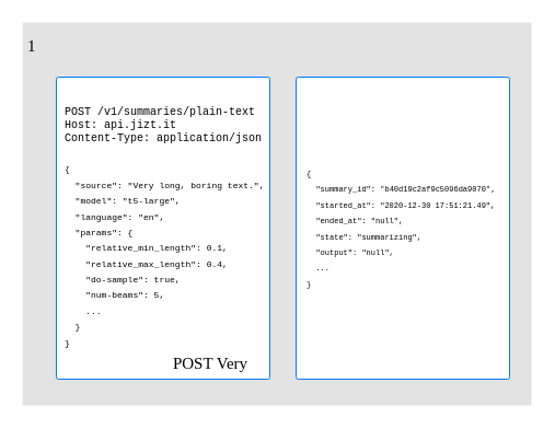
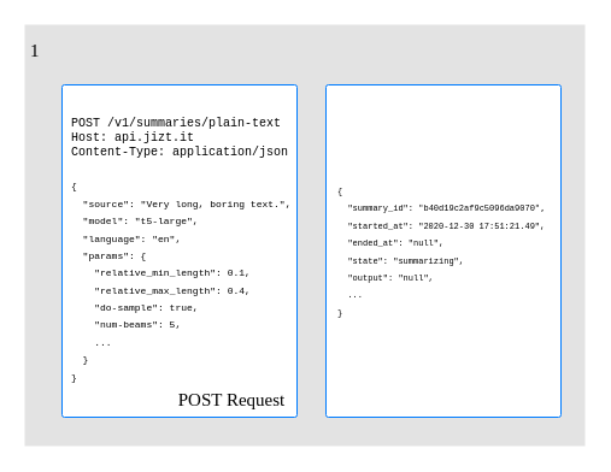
  <mxCell id="0" />
  <mxCell id="1" parent="0" />
  <mxCell id="2" value="" style="rounded=0;whiteSpace=wrap;html=1;strokeColor=none;fillColor=#E3E3E3;" vertex="1" parent="1"><mxGeometry x="20" y="20" width="465" height="350" as="geometry" /></mxCell>
  <mxCell id="3" value="1" style="text;html=1;strokeColor=none;fillColor=none;align=left;verticalAlign=middle;whiteSpace=wrap;rounded=0;fontFamily=Ubuntu;fontSource=https%3A%2F%2Ffonts.googleapis.com%2Fcss%3Ffamily%3DUbuntu;fontSize=15;" vertex="1" parent="1"><mxGeometry x="23" y="33.998" width="20" height="14.615" as="geometry" /></mxCell>
  <mxCell id="4" value="" style="rounded=1;whiteSpace=wrap;html=1;arcSize=1;strokeColor=#007cffff;fillColor=#FFFFFF;fontFamily=Ubuntu;fontSource=https%3A%2F%2Ffonts.googleapis.com%2Fcss%3Ffamily%3DUbuntu;" vertex="1" parent="1"><mxGeometry x="51" y="70" width="195" height="276" as="geometry" /></mxCell>
  <mxCell id="5" value="&lt;div style=&quot;font-size: 10px&quot;&gt;&lt;font style=&quot;font-size: 10px&quot;&gt;POST /v1/summaries/plain-text&lt;/font&gt;&lt;/div&gt;&lt;div style=&quot;font-size: 10px&quot;&gt;&lt;font style=&quot;font-size: 10px&quot;&gt;Host: api.jizt.it&lt;br&gt;&lt;/font&gt;&lt;/div&gt;&lt;div style=&quot;font-size: 10px&quot;&gt;&lt;font style=&quot;font-size: 10px&quot;&gt;Content-Type: application/json&lt;/font&gt;&lt;/div&gt;&lt;div&gt;&lt;br&gt;&lt;/div&gt;&lt;div&gt;&lt;font style=&quot;font-size: 8px&quot;&gt;{&lt;/font&gt;&lt;font style=&quot;font-size: 8px&quot;&gt;&lt;br&gt;&lt;/font&gt;&lt;/div&gt;&lt;div&gt;&lt;font style=&quot;font-size: 8px&quot;&gt;&amp;nbsp; &quot;source&quot;: &quot;Very long, boring text.&quot;,&lt;/font&gt;&lt;br&gt;&lt;font style=&quot;font-size: 8px&quot;&gt;&lt;font style=&quot;font-size: 8px&quot;&gt;&amp;nbsp; &quot;model&quot;: &quot;t5-large&quot;,&lt;/font&gt;&lt;/font&gt;&lt;br&gt;&lt;font style=&quot;font-size: 8px&quot;&gt;&lt;font style=&quot;font-size: 8px&quot;&gt;&lt;font style=&quot;font-size: 8px&quot;&gt;&lt;font style=&quot;font-size: 8px&quot;&gt;&lt;font style=&quot;font-size: 8px&quot;&gt;&amp;nbsp; &quot;language&quot;: &quot;en&quot;,&lt;/font&gt;&lt;/font&gt;&lt;/font&gt;&lt;/font&gt;&lt;/font&gt;&lt;/div&gt;&lt;div&gt;&lt;font style=&quot;font-size: 8px&quot;&gt;&amp;nbsp; &quot;params&quot;: {&lt;/font&gt;&lt;br&gt;&lt;font style=&quot;font-size: 8px&quot;&gt;&lt;font style=&quot;font-size: 8px&quot;&gt;&amp;nbsp;&amp;nbsp;&amp;nbsp; &quot;&lt;/font&gt;&lt;font style=&quot;font-size: 8px&quot;&gt;&lt;span&gt;relative_min_length&lt;/span&gt;&quot;: 0.1,&lt;/font&gt;&lt;/font&gt;&lt;/div&gt;&lt;div&gt;&lt;font style=&quot;font-size: 8px&quot;&gt;&amp;nbsp;&amp;nbsp;&amp;nbsp; &quot;&lt;/font&gt;&lt;font style=&quot;font-size: 8px&quot;&gt;&lt;span&gt;relative_max_length&lt;/span&gt;&quot;: 0.4,&lt;br&gt;&lt;/font&gt;&lt;/div&gt;&lt;font style=&quot;font-size: 8px&quot;&gt;&amp;nbsp;&amp;nbsp;&amp;nbsp; &quot;do-sample&quot;: true,&lt;br&gt;&lt;/font&gt;&lt;div&gt;&lt;font style=&quot;font-size: 8px&quot;&gt;&amp;nbsp;&amp;nbsp;&amp;nbsp; &quot;num-beams&quot;: 5,&lt;/font&gt;&lt;br&gt;&lt;font style=&quot;font-size: 8px&quot;&gt;&lt;font style=&quot;font-size: 8px&quot;&gt;&amp;nbsp;&amp;nbsp;&amp;nbsp; ...&lt;/font&gt;&lt;/font&gt;&lt;/div&gt;&lt;div&gt;&lt;font style=&quot;font-size: 8px&quot;&gt;&amp;nbsp; }&lt;/font&gt;&lt;font style=&quot;font-size: 8px&quot;&gt;&lt;font style=&quot;font-size: 8px&quot;&gt;&lt;font style=&quot;font-size: 8px&quot;&gt;&lt;br&gt;&lt;/font&gt;&lt;/font&gt;&lt;/font&gt;&lt;/div&gt;&lt;font style=&quot;font-size: 8px&quot;&gt;}&lt;/font&gt;" style="text;html=1;fillColor=none;align=left;verticalAlign=middle;rounded=0;labelPosition=center;verticalLabelPosition=middle;fontFamily=Courier New;labelBorderColor=none;spacing=0;spacingLeft=0;whiteSpace=wrap;" vertex="1" parent="1"><mxGeometry x="59" y="74.55" width="186" height="266.89" as="geometry" /></mxCell>
- <mxCell id="6" value="POST &lt;font style=&quot;font-size: 15px&quot;&gt;Very&lt;/font&gt;" style="text;html=1;strokeColor=none;fillColor=none;align=center;verticalAlign=middle;whiteSpace=wrap;rounded=0;fontFamily=Ubuntu;fontSource=https%3A%2F%2Ffonts.googleapis.com%2Fcss%3Ffamily%3DUbuntu;fontSize=15;" vertex="1" parent="1"><mxGeometry x="138" y="321.44" width="108" height="20" as="geometry" /></mxCell>
+ <mxCell id="6" value="POST &lt;font style=&quot;font-size: 15px&quot;&gt;Request&lt;/font&gt;" style="text;html=1;strokeColor=none;fillColor=none;align=center;verticalAlign=middle;whiteSpace=wrap;rounded=0;fontFamily=Ubuntu;fontSource=https%3A%2F%2Ffonts.googleapis.com%2Fcss%3Ffamily%3DUbuntu;fontSize=15;" vertex="1" parent="1"><mxGeometry x="138" y="321.44" width="108" height="20" as="geometry" /></mxCell>
  <mxCell id="7" value="" style="rounded=1;whiteSpace=wrap;html=1;arcSize=1;strokeColor=#007cffff;fillColor=#FFFFFF;fontFamily=Ubuntu;fontSource=https%3A%2F%2Ffonts.googleapis.com%2Fcss%3Ffamily%3DUbuntu;" vertex="1" parent="1"><mxGeometry x="270" y="70" width="195" height="276" as="geometry" /></mxCell>
  <mxCell id="8" value="&lt;font style=&quot;font-size: 7px&quot;&gt;{&lt;/font&gt;&lt;br&gt;&lt;div&gt;&lt;font style=&quot;font-size: 7px&quot;&gt;&lt;font style=&quot;font-size: 7px&quot;&gt;&amp;nbsp; &quot;summary_id&quot;: &lt;/font&gt;&lt;/font&gt;&lt;font style=&quot;font-size: 7px&quot;&gt;&lt;font style=&quot;font-size: 7px&quot;&gt;&lt;code&gt;&lt;span class=&quot;token string&quot;&gt;&quot;&lt;font face=&quot;Courier New&quot;&gt;b40d19c2af9c5096da9070&lt;/font&gt;&quot;,&lt;/span&gt;&lt;/code&gt;&lt;/font&gt;&lt;/font&gt;&lt;/div&gt;&lt;div&gt;&lt;font style=&quot;font-size: 7px&quot;&gt;&lt;font style=&quot;font-size: 7px&quot;&gt;&lt;code&gt;&lt;span class=&quot;token string&quot;&gt;&lt;/span&gt;&lt;/code&gt;&lt;/font&gt;&amp;nbsp; &quot;started_at&quot;: &quot;2020-12-30 17:51:21.49&quot;,&lt;/font&gt;&lt;/div&gt;&lt;div&gt;&lt;/div&gt;&lt;font style=&quot;font-size: 7px&quot;&gt;&amp;nbsp; &quot;ended_at&quot;: &quot;null&quot;,&lt;br&gt;&amp;nbsp; &quot;state&quot;: &quot;summarizing&quot;,&lt;br&gt;&amp;nbsp; &quot;output&quot;: &quot;null&quot;,&lt;br&gt;&amp;nbsp; ...&lt;br&gt;}&lt;/font&gt;" style="text;html=1;fillColor=none;align=left;verticalAlign=middle;rounded=0;labelPosition=center;verticalLabelPosition=middle;fontFamily=Courier New;labelBorderColor=none;spacing=0;spacingLeft=0;whiteSpace=wrap;" vertex="1" parent="1"><mxGeometry x="279.5" y="152.28" width="180" height="111.44" as="geometry" /></mxCell>
